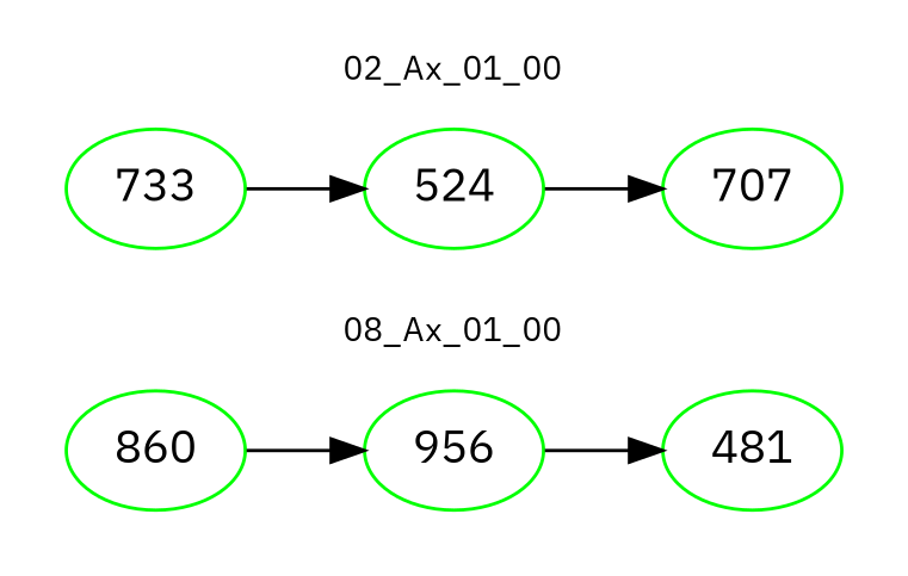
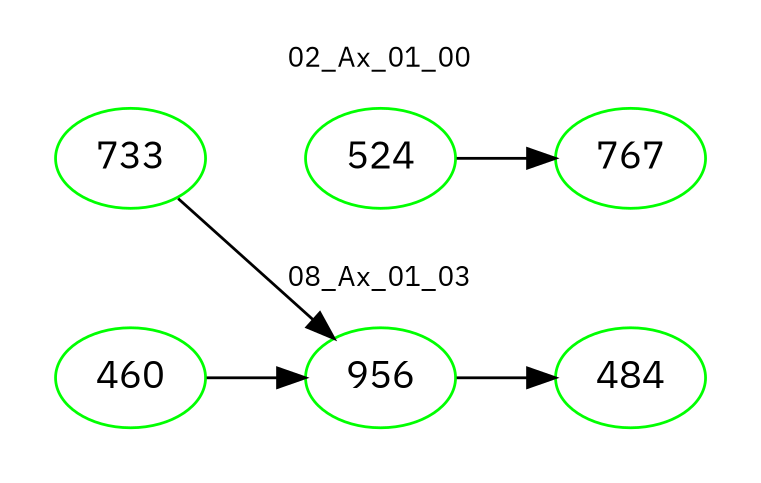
  digraph {
    fontname="IBM Plex Sans"
    rankdir=LR
    node [color=green fontname="IBM Plex Sans"]
    edge [color=black fontname="IBM Plex Sans"]
    n1 [label=733]
    n2 [label=524]
-   n3 [label=707]
-   n4 [label=860]
+   n3 [label=767]
+   n4 [label=460]
    n5 [label=956]
-   n6 [label=481]
+   n6 [label=484]
    subgraph cluster_1 {
      color=white
      fontsize=10
      label="02_Ax_01_00"
      n1
      n2
      n3
    }
    subgraph cluster_2 {
      color=white
      fontsize=10
-     label="08_Ax_01_00"
+     label="08_Ax_01_03"
      n4
      n5
      n6
    }
-   n1 -> n2
+   n1 -> n5
    n2 -> n3
    n4 -> n5
    n5 -> n6
  }
